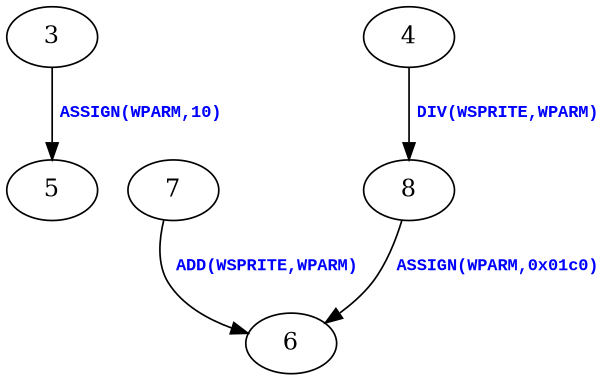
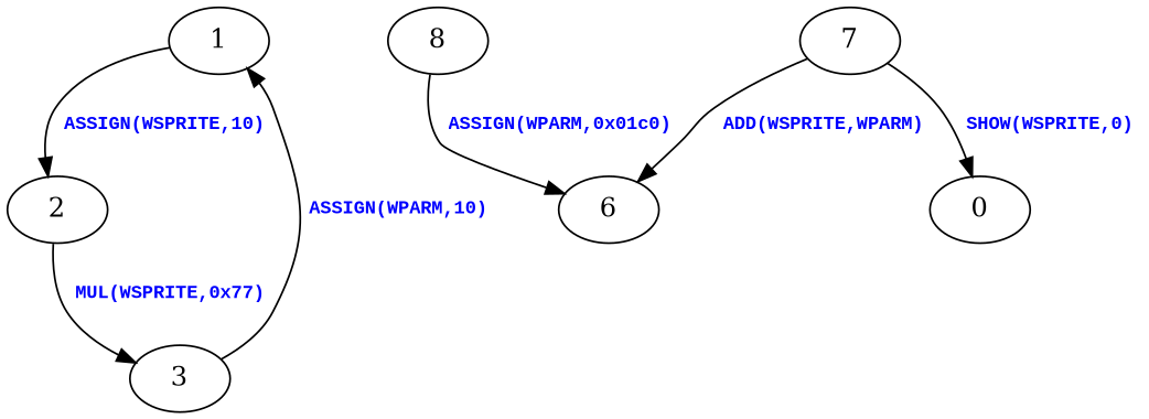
  digraph {
    node [shape=oval]
    edge [fontcolor=blue]
-   1 [label=5]
+   1
+   2
    3
    n4 [label=8]
-   4
    6
    7
+   0
+   1 -> 2 [label=< <table border="0"><tr><td><font face="Courier New" point-size="10"><b>ASSIGN(WSPRITE,10)<br align="left"/></b></font></td></tr> </table>>]
+   2 -> 3 [label=< <table border="0"><tr><td><font face="Courier New" point-size="10"><b>MUL(WSPRITE,0x77)<br align="left"/></b></font></td></tr> </table>>]
    3 -> 1 [label=< <table border="0"><tr><td><font face="Courier New" point-size="10"><b>ASSIGN(WPARM,10)<br align="left"/></b></font></td></tr> </table>>]
    n4 -> 6 [label=< <table border="0"><tr><td><font face="Courier New" point-size="10"><b>ASSIGN(WPARM,0x01c0)<br align="left"/></b></font></td></tr> </table>>]
-   4 -> n4 [label=< <table border="0"><tr><td><font face="Courier New" point-size="10"><b>DIV(WSPRITE,WPARM)<br align="left"/></b></font></td></tr> </table>>]
    7 -> 6 [label=< <table border="0"><tr><td><font face="Courier New" point-size="10"><b>ADD(WSPRITE,WPARM)<br align="left"/></b></font></td></tr> </table>>]
+   7 -> 0 [label=< <table border="0"><tr><td><font face="Courier New" point-size="10"><b>SHOW(WSPRITE,0)<br align="left"/></b></font></td></tr> </table>>]
  }
